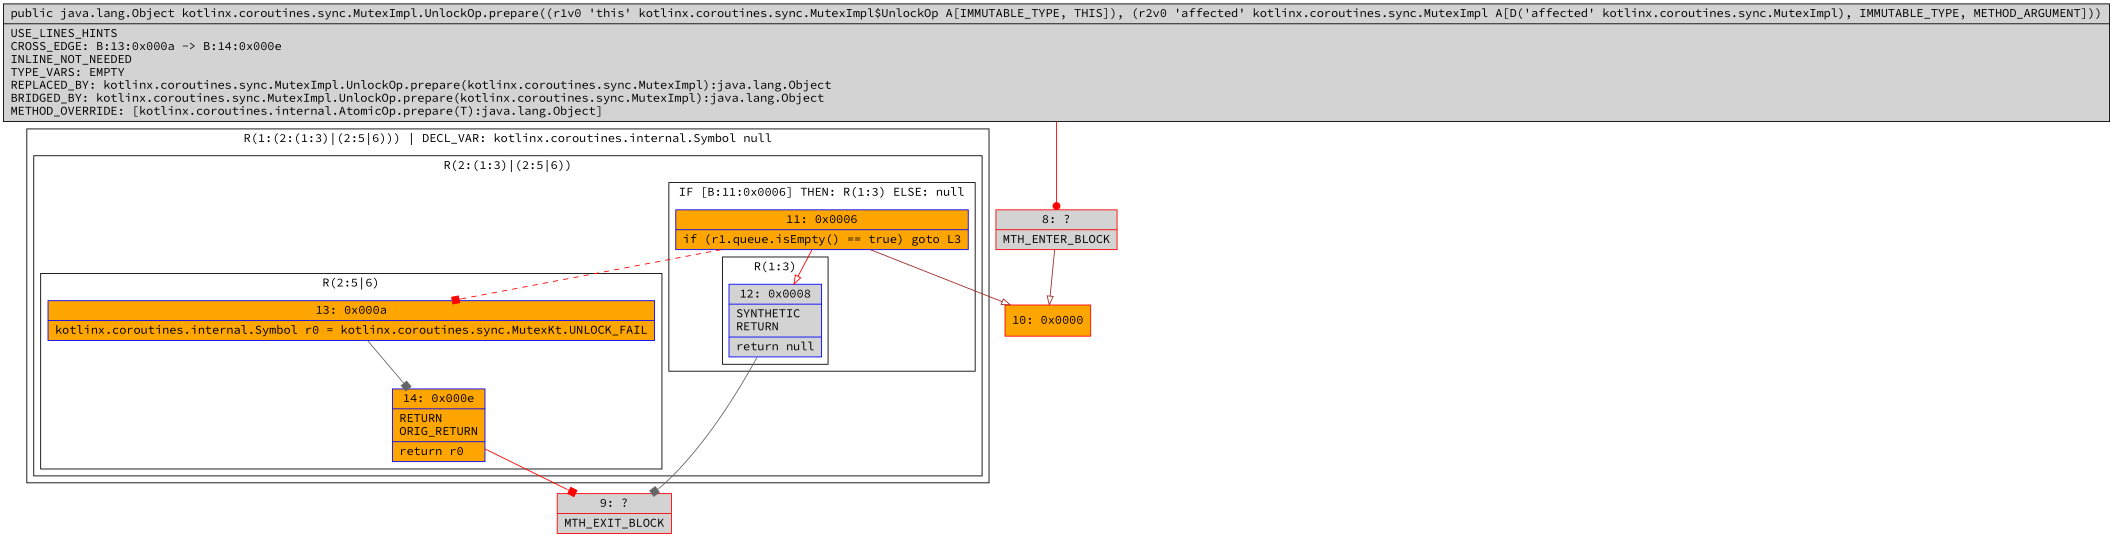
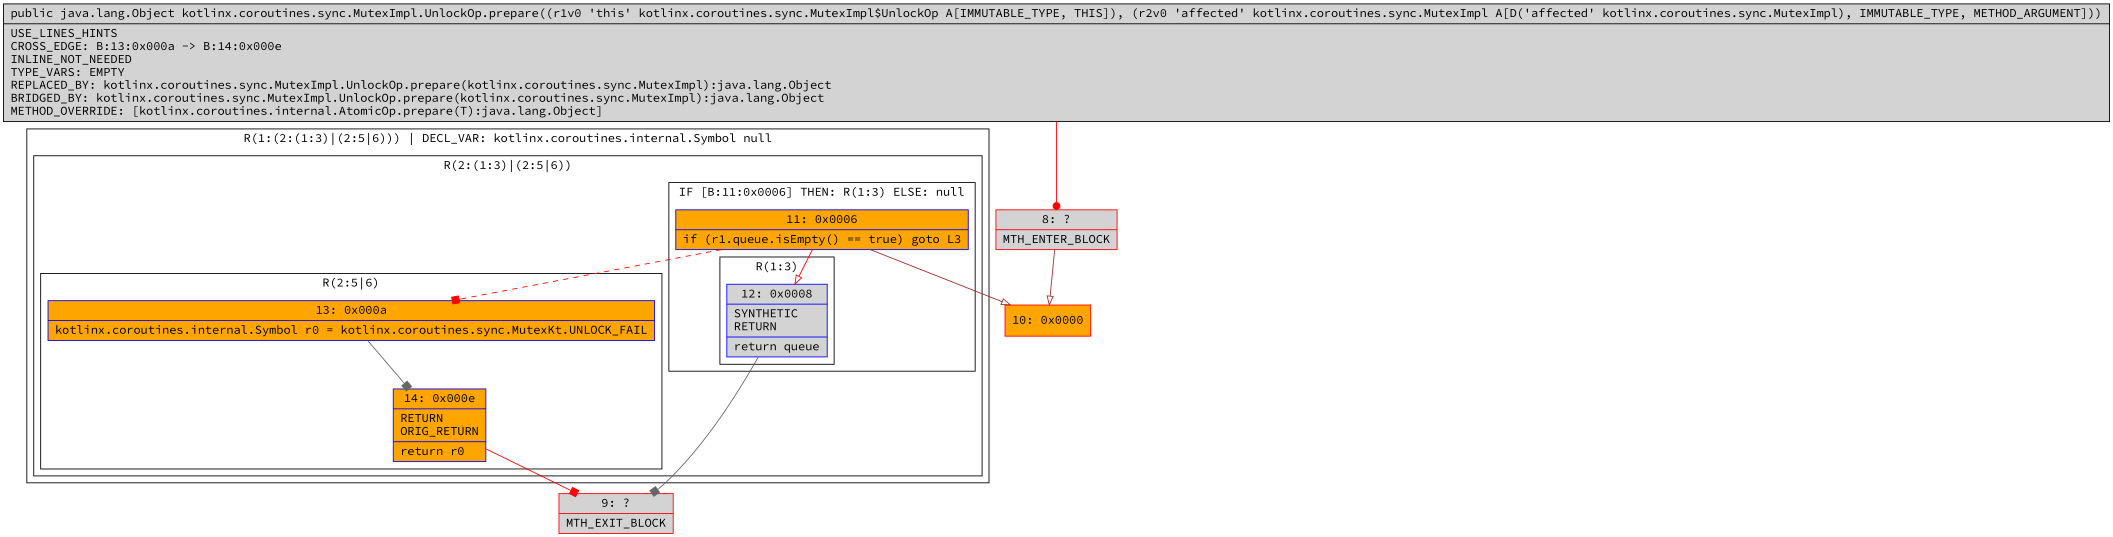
  digraph {
    fontname="Source Code Pro"
    node [color=blue fillcolor=lightgrey fontname="Source Code Pro" shape=record style=filled]
    edge [arrowhead=box color=red fontname="Source Code Pro"]
-   n1 [label="{12\:\ 0x0008|SYNTHETIC\lRETURN\l|return null\l}"]
+   n1 [label="{12\:\ 0x0008|SYNTHETIC\lRETURN\l|return queue\l}"]
    n2 [fillcolor=orange label="{11\:\ 0x0006|if (r1.queue.isEmpty() == true) goto L3\l}"]
    n3 [fillcolor=orange label="{13\:\ 0x000a|kotlinx.coroutines.internal.Symbol r0 = kotlinx.coroutines.sync.MutexKt.UNLOCK_FAIL\l}"]
    n4 [fillcolor=orange label="{14\:\ 0x000e|RETURN\lORIG_RETURN\l|return r0\l}"]
    n5 [color=red label="{9\:\ ?|MTH_EXIT_BLOCK\l}"]
    n6 [color=red fillcolor=orange label="{10\:\ 0x0000}"]
    n7 [color=red label="{8\:\ ?|MTH_ENTER_BLOCK\l}"]
    n8 [label="{public java.lang.Object kotlinx.coroutines.sync.MutexImpl.UnlockOp.prepare((r1v0 'this' kotlinx.coroutines.sync.MutexImpl$UnlockOp A[IMMUTABLE_TYPE, THIS]), (r2v0 'affected' kotlinx.coroutines.sync.MutexImpl A[D('affected' kotlinx.coroutines.sync.MutexImpl), IMMUTABLE_TYPE, METHOD_ARGUMENT]))  | USE_LINES_HINTS\lCROSS_EDGE: B:13:0x000a \-\> B:14:0x000e\lINLINE_NOT_NEEDED\lTYPE_VARS: EMPTY\lREPLACED_BY: kotlinx.coroutines.sync.MutexImpl.UnlockOp.prepare(kotlinx.coroutines.sync.MutexImpl):java.lang.Object\lBRIDGED_BY: kotlinx.coroutines.sync.MutexImpl.UnlockOp.prepare(kotlinx.coroutines.sync.MutexImpl):java.lang.Object\lMETHOD_OVERRIDE: [kotlinx.coroutines.internal.AtomicOp.prepare(T):java.lang.Object]\l}" color=""]
    subgraph cluster_1 {
      label="R(1:(2:(1:3)|(2:5|6))) | DECL_VAR: kotlinx.coroutines.internal.Symbol null\l"
      subgraph cluster_2 {
        label="R(2:(1:3)|(2:5|6))"
        subgraph cluster_3 {
          label="IF [B:11:0x0006] THEN: R(1:3) ELSE: null"
          n2
          subgraph cluster_4 {
            label="R(1:3)"
            n1
          }
        }
        subgraph cluster_5 {
          label="R(2:5|6)"
          n3
          n4
        }
      }
    }
    n1 -> n5 [color=gray40]
    n2 -> n1 [arrowhead=onormal]
    n2 -> n3 [style=dashed]
    n2 -> n6 [arrowhead=onormal color=brown]
    n3 -> n4 [color=gray40]
    n4 -> n5
    n7 -> n6 [arrowhead=onormal color=brown]
    n8 -> n7 [arrowhead=dot]
  }
